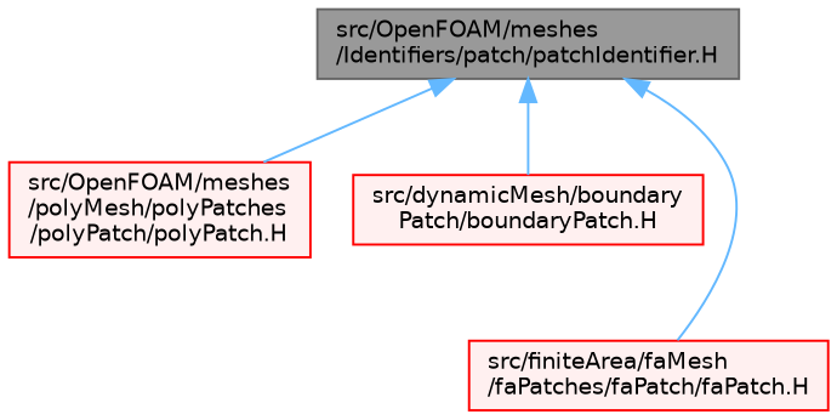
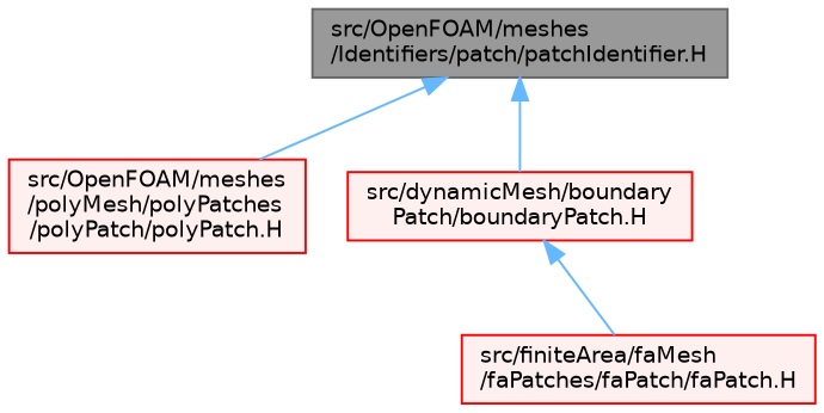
  digraph {
    node [color=red fillcolor="#FFF0F0" fontname=Helvetica fontsize=10 shape=box style=filled]
    edge [color=steelblue1 dir=back fontname=Helvetica fontsize=10 labelfontname=Helvetica labelfontsize=10 style=solid]
    n1 [color=gray40 fillcolor=grey60 fontcolor=black height=0.2 label="src/OpenFOAM/meshes\l/Identifiers/patch/patchIdentifier.H" width=0.4]
    n2 [height=0.2 label="src/OpenFOAM/meshes\l/polyMesh/polyPatches\l/polyPatch/polyPatch.H" width=0.4]
    n3 [height=0.2 label="src/dynamicMesh/boundary\lPatch/boundaryPatch.H" width=0.4]
    n4 [height=0.2 label="src/finiteArea/faMesh\l/faPatches/faPatch/faPatch.H" width=0.4]
    n1 -> n2
    n1 -> n3
-   n1 -> n4
+   n3 -> n4
  }
